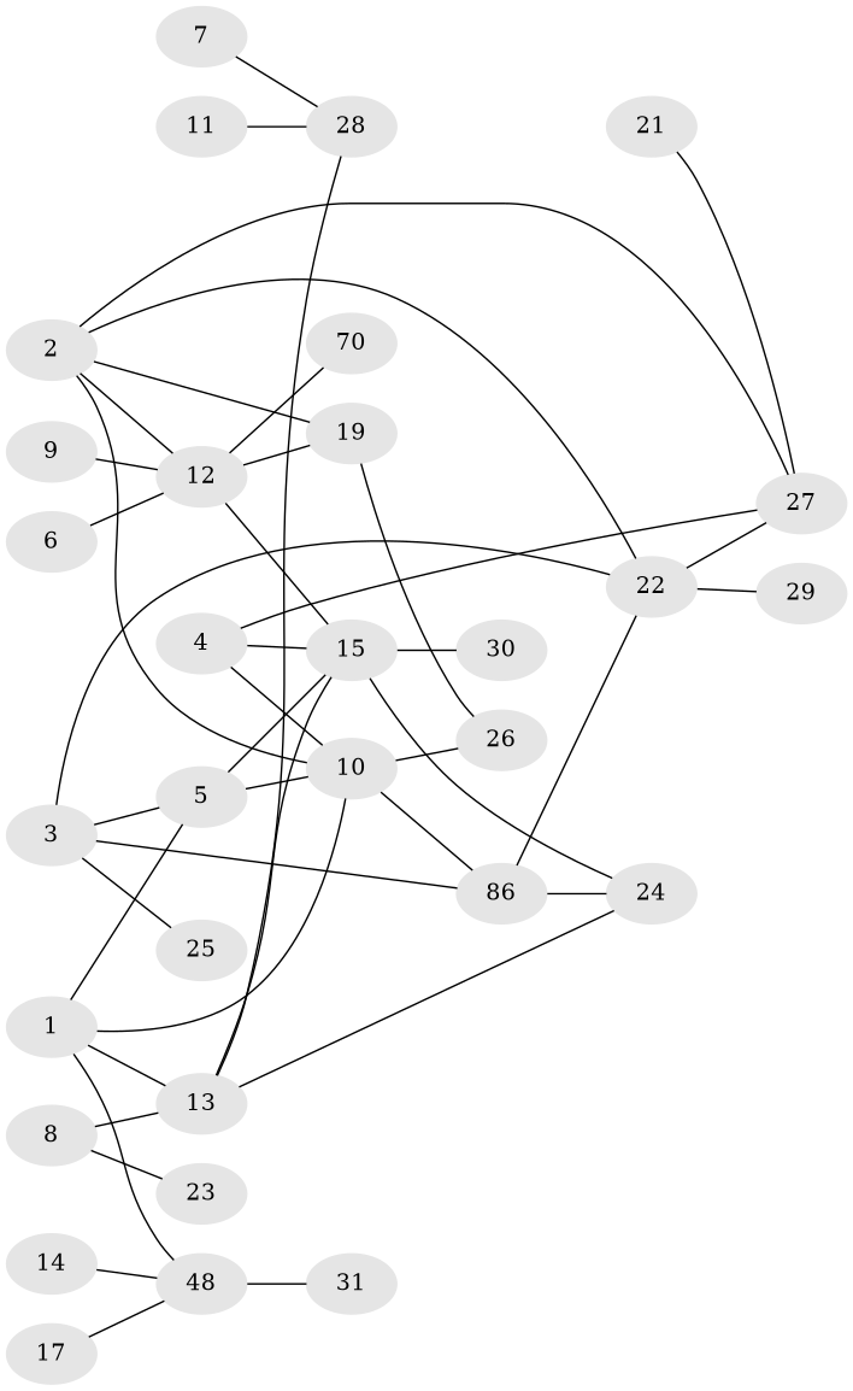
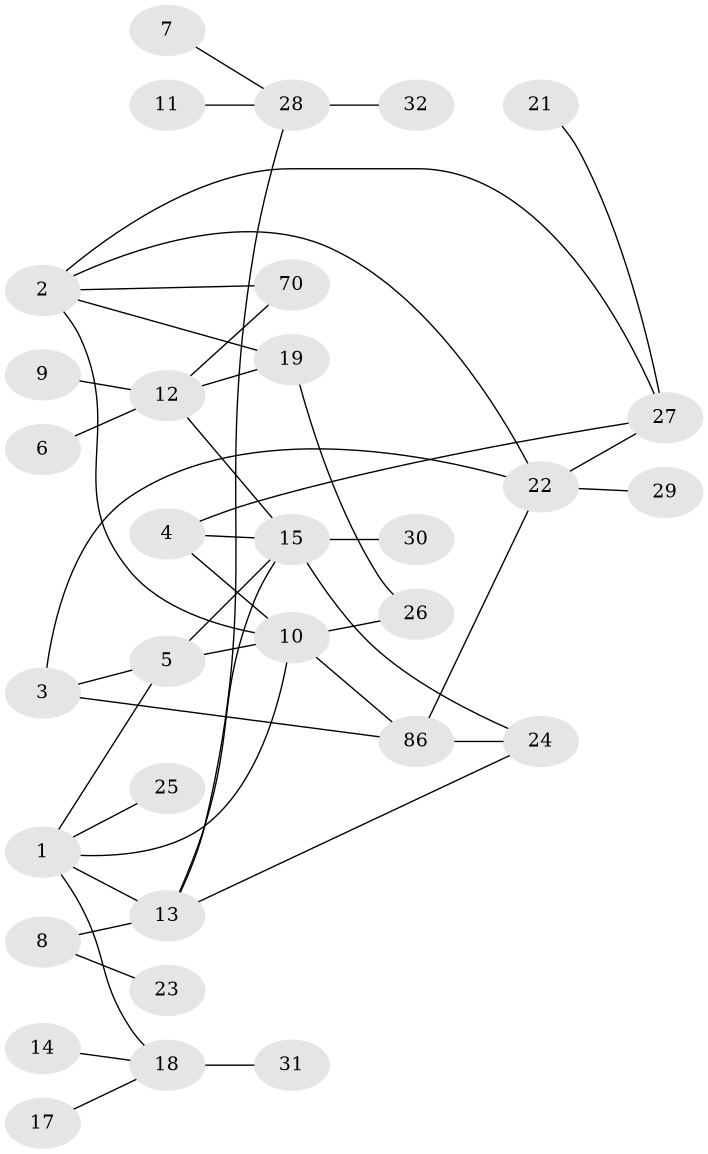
  graph {
    rankdir=LR
    node [color=gray90 style=filled]
    edge [weight=1.0]
    1
    5
    10
    13
-   18 [label=48]
+   18
    15
    n7 [label=86]
    26
    28
    24
    31
    2
    12
    19
    22
    27
    n17 [label=70]
    29
    3
    25
    4
    30
    6
    7
+   32
    8
    23
    9
    11
    14
    17
    21
    1 -- 5
    1 -- 10
    1 -- 13
    1 -- 18
    5 -- 10
    5 -- 15
    10 -- n7
    10 -- 26
    13 -- 15
    13 -- 28
    13 -- 24
    18 -- 31
    15 -- 24
    15 -- 30
    n7 -- 24
    n7 -- 22
+   28 -- 32
    2 -- 10
-   2 -- 12
+   2 -- n17
    2 -- 19
    2 -- 22
    2 -- 27
    12 -- 15
    12 -- 19
    12 -- n17
    19 -- 26
    22 -- 27
    22 -- 29
    3 -- 5
    3 -- n7
    3 -- 22
-   3 -- 25
+   1 -- 25
    4 -- 10
    4 -- 15 [weight=2.0]
    4 -- 27 [weight=2.0]
    6 -- 12
    7 -- 28
    8 -- 13
    8 -- 23
    9 -- 12
    11 -- 28
    14 -- 18
    17 -- 18
    21 -- 27
  }
